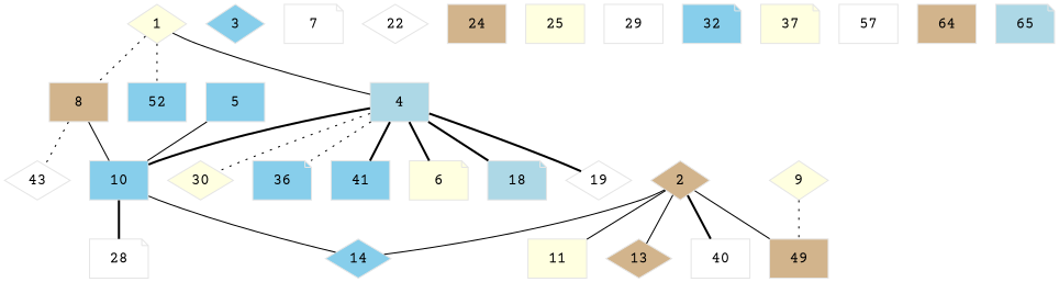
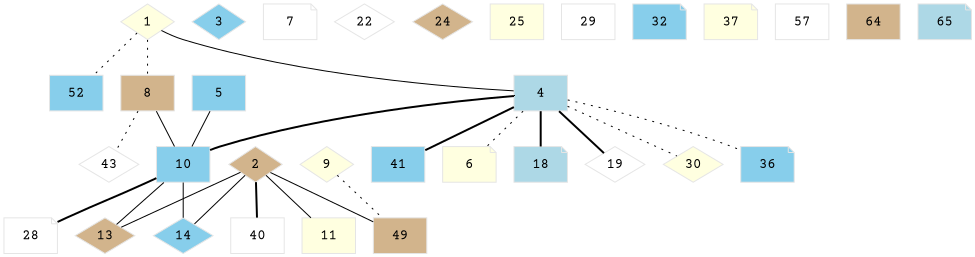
  graph {
    fontname="Courier Prime"
    node [color=gray90 fillcolor=skyblue fontname="Courier Prime" shape=box style=filled]
    edge [fontname="Courier Prime" style=solid]
    1 [fillcolor=lightyellow shape=diamond super="+38+17"]
    4 [fillcolor=lightblue super="+57+66+55+31+39"]
    8 [fillcolor=tan super="+27+35"]
    n4 [label=52]
    6 [fillcolor=lightyellow shape=note]
    10 [super="+21+46+23+33"]
    18 [fillcolor=lightblue shape=note]
    19 [fillcolor=white shape=diamond super="+61"]
    30 [fillcolor=lightyellow shape=diamond]
    36 [shape=note]
    41
    43 [fillcolor=white shape=diamond]
    2 [fillcolor=tan shape=diamond super="+59"]
    11 [fillcolor=lightyellow super="+15+26"]
    13 [fillcolor=tan shape=diamond super="+44"]
    14 [shape=diamond super="+34"]
    40 [fillcolor=white]
    49 [fillcolor=tan]
    3 [shape=diamond]
    28 [fillcolor=white shape=note super="+42"]
    5 [super="+16"]
    7 [fillcolor=white shape=note]
    9 [fillcolor=lightyellow shape=diamond super="+20"]
    22 [fillcolor=white shape=diamond super="+45"]
-   24 [fillcolor=tan]
+   24 [fillcolor=tan shape=diamond]
    25 [fillcolor=lightyellow]
    29 [fillcolor=white]
    32 [shape=note]
    37 [fillcolor=lightyellow shape=note]
    n30 [fillcolor=white label=57]
    64 [fillcolor=tan]
    65 [fillcolor=lightblue shape=note]
    1 -- 4
    1 -- 8 [style=dotted]
    1 -- n4 [style=dotted]
-   4 -- 6 [style=bold]
+   4 -- 6 [style=dotted]
    4 -- 10 [style=bold]
    4 -- 18 [style=bold weight=2]
    4 -- 19 [style=bold weight=2]
    4 -- 30 [style=dotted]
    4 -- 36 [style=dotted]
    4 -- 41 [style=bold]
    8 -- 10
    8 -- 43 [style=dotted]
+   10 -- 13
    10 -- 14
    10 -- 28 [style=bold]
    2 -- 11
    2 -- 13
    2 -- 14
    2 -- 40 [style=bold]
    2 -- 49
    5 -- 10
    9 -- 49 [style=dotted]
  }
